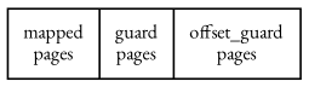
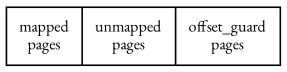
  digraph {
    fontname="EB Garamond"
-   n1 [fontname="EB Garamond" fontsize=10 label="mapped\npages|guard\npages|offset_guard\npages" shape=record]
+   n1 [fontname="EB Garamond" fontsize=10 label="mapped\npages|unmapped\npages|offset_guard\npages" shape=record]
  }
